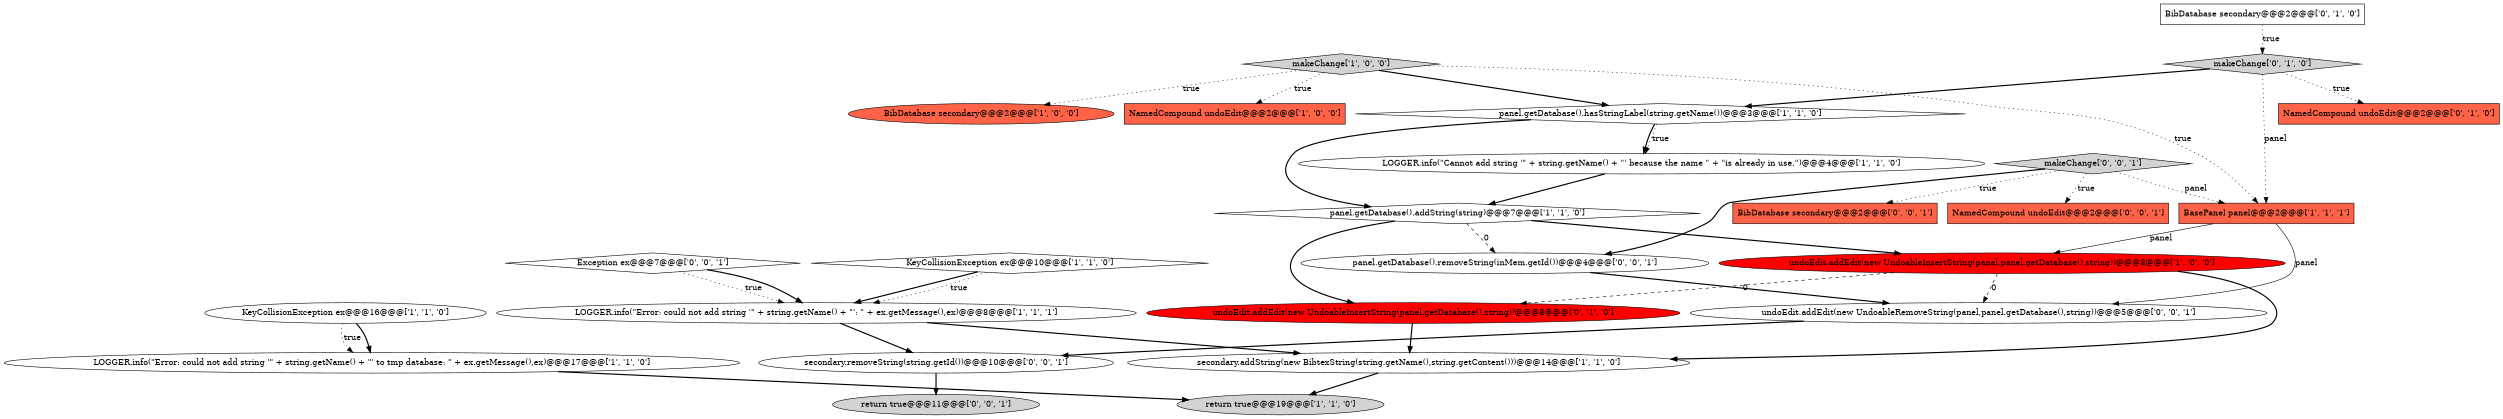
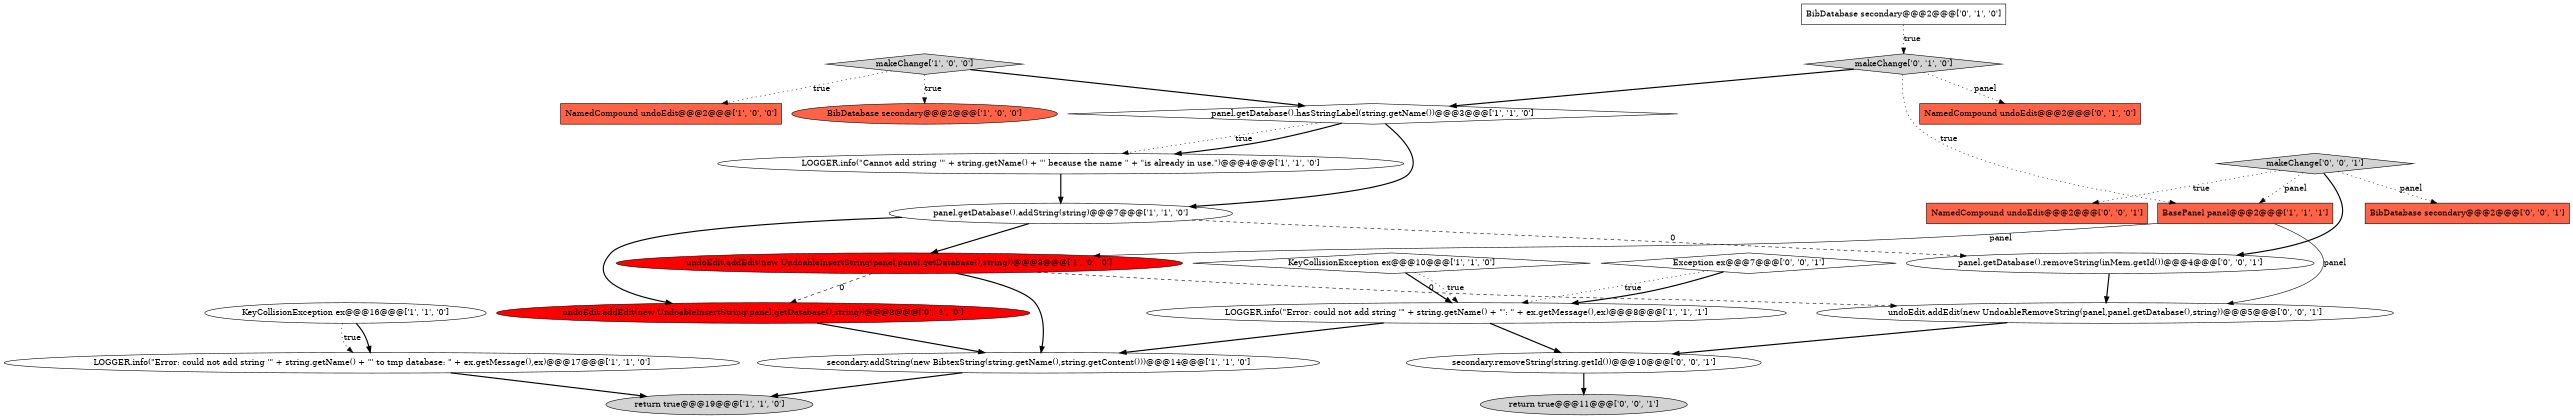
  digraph {
    node [fillcolor=white shape=ellipse style=filled]
    edge [style=bold]
    n1 [label="LOGGER.info(\"Error: could not add string '\" + string.getName() + \"' to tmp database: \" + ex.getMessage(),ex)@@@17@@@['1', '1', '0']"]
    n2 [fillcolor=lightgray label="return true@@@19@@@['1', '1', '0']"]
    n3 [label="undoEdit.addEdit(new UndoableRemoveString(panel,panel.getDatabase(),string))@@@5@@@['0', '0', '1']"]
    n4 [label="secondary.removeString(string.getId())@@@10@@@['0', '0', '1']"]
    n5 [fillcolor=lightgray label="return true@@@11@@@['0', '0', '1']"]
    n6 [fillcolor=tomato label="BibDatabase secondary@@@2@@@['0', '0', '1']" shape=box]
-   n7 [label="panel.getDatabase().addString(string)@@@7@@@['1', '1', '0']" shape=diamond]
+   n7 [label="panel.getDatabase().addString(string)@@@7@@@['1', '1', '0']"]
    n8 [label="panel.getDatabase().removeString(inMem.getId())@@@4@@@['0', '0', '1']"]
    n9 [fillcolor=red label="undoEdit.addEdit(new UndoableInsertString(panel,panel.getDatabase(),string))@@@8@@@['1', '0', '0']"]
    n10 [fillcolor=red label="undoEdit.addEdit(new UndoableInsertString(panel.getDatabase(),string))@@@8@@@['0', '1', '0']"]
    n11 [label="secondary.addString(new BibtexString(string.getName(),string.getContent()))@@@14@@@['1', '1', '0']"]
    n12 [label="panel.getDatabase().hasStringLabel(string.getName())@@@3@@@['1', '1', '0']" shape=diamond]
    n13 [label="LOGGER.info(\"Cannot add string '\" + string.getName() + \"' because the name \" + \"is already in use.\")@@@4@@@['1', '1', '0']"]
    n14 [fillcolor=lightgray label="makeChange['1', '0', '0']" shape=diamond]
    n15 [fillcolor=tomato label="BasePanel panel@@@2@@@['1', '1', '1']" shape=box]
    n16 [fillcolor=tomato label="NamedCompound undoEdit@@@2@@@['1', '0', '0']" shape=box]
    n17 [fillcolor=tomato label="BibDatabase secondary@@@2@@@['1', '0', '0']"]
    n18 [label="KeyCollisionException ex@@@10@@@['1', '1', '0']" shape=diamond]
    n19 [label="LOGGER.info(\"Error: could not add string '\" + string.getName() + \"': \" + ex.getMessage(),ex)@@@8@@@['1', '1', '1']"]
    n20 [label="Exception ex@@@7@@@['0', '0', '1']" shape=diamond]
    n21 [label="KeyCollisionException ex@@@16@@@['1', '1', '0']"]
    n22 [fillcolor=lightgray label="makeChange['0', '0', '1']" shape=diamond]
    n23 [fillcolor=tomato label="NamedCompound undoEdit@@@2@@@['0', '0', '1']" shape=box]
    n24 [fillcolor=lightgray label="makeChange['0', '1', '0']" shape=diamond]
    n25 [fillcolor=tomato label="NamedCompound undoEdit@@@2@@@['0', '1', '0']" shape=box]
    n26 [label="BibDatabase secondary@@@2@@@['0', '1', '0']" shape=box]
    n1 -> n2
    n3 -> n4
    n4 -> n5
    n7 -> n8 [label=0 style=dashed]
    n7 -> n9
    n7 -> n10
    n8 -> n3
    n9 -> n3 [label=0 style=dashed]
    n9 -> n10 [label=0 style=dashed]
    n9 -> n11
    n10 -> n11
    n11 -> n2
    n12 -> n7
    n12 -> n13 [label=true style=dotted]
    n12 -> n13
    n13 -> n7
    n14 -> n12
-   n14 -> n15 [label=true style=dotted]
    n14 -> n16 [label=true style=dotted]
    n14 -> n17 [label=true style=dotted]
    n15 -> n3 [label=panel style=solid]
    n15 -> n9 [label=panel style=solid]
    n18 -> n19
    n18 -> n19 [label=true style=dotted]
    n19 -> n4
    n19 -> n11
    n20 -> n19 [label=true style=dotted]
    n20 -> n19
    n21 -> n1
    n21 -> n1 [label=true style=dotted]
-   n22 -> n6 [label=true style=dotted]
+   n22 -> n6 [label=panel style=dotted]
    n22 -> n8
    n22 -> n15 [label=panel style=dotted]
    n22 -> n23 [label=true style=dotted]
    n24 -> n12
-   n24 -> n15 [label=panel style=dotted]
-   n24 -> n25 [label=true style=dotted]
+   n24 -> n15 [label=true style=dotted]
+   n24 -> n25 [label=panel style=dotted]
    n26 -> n24 [label=true style=dotted]
  }
